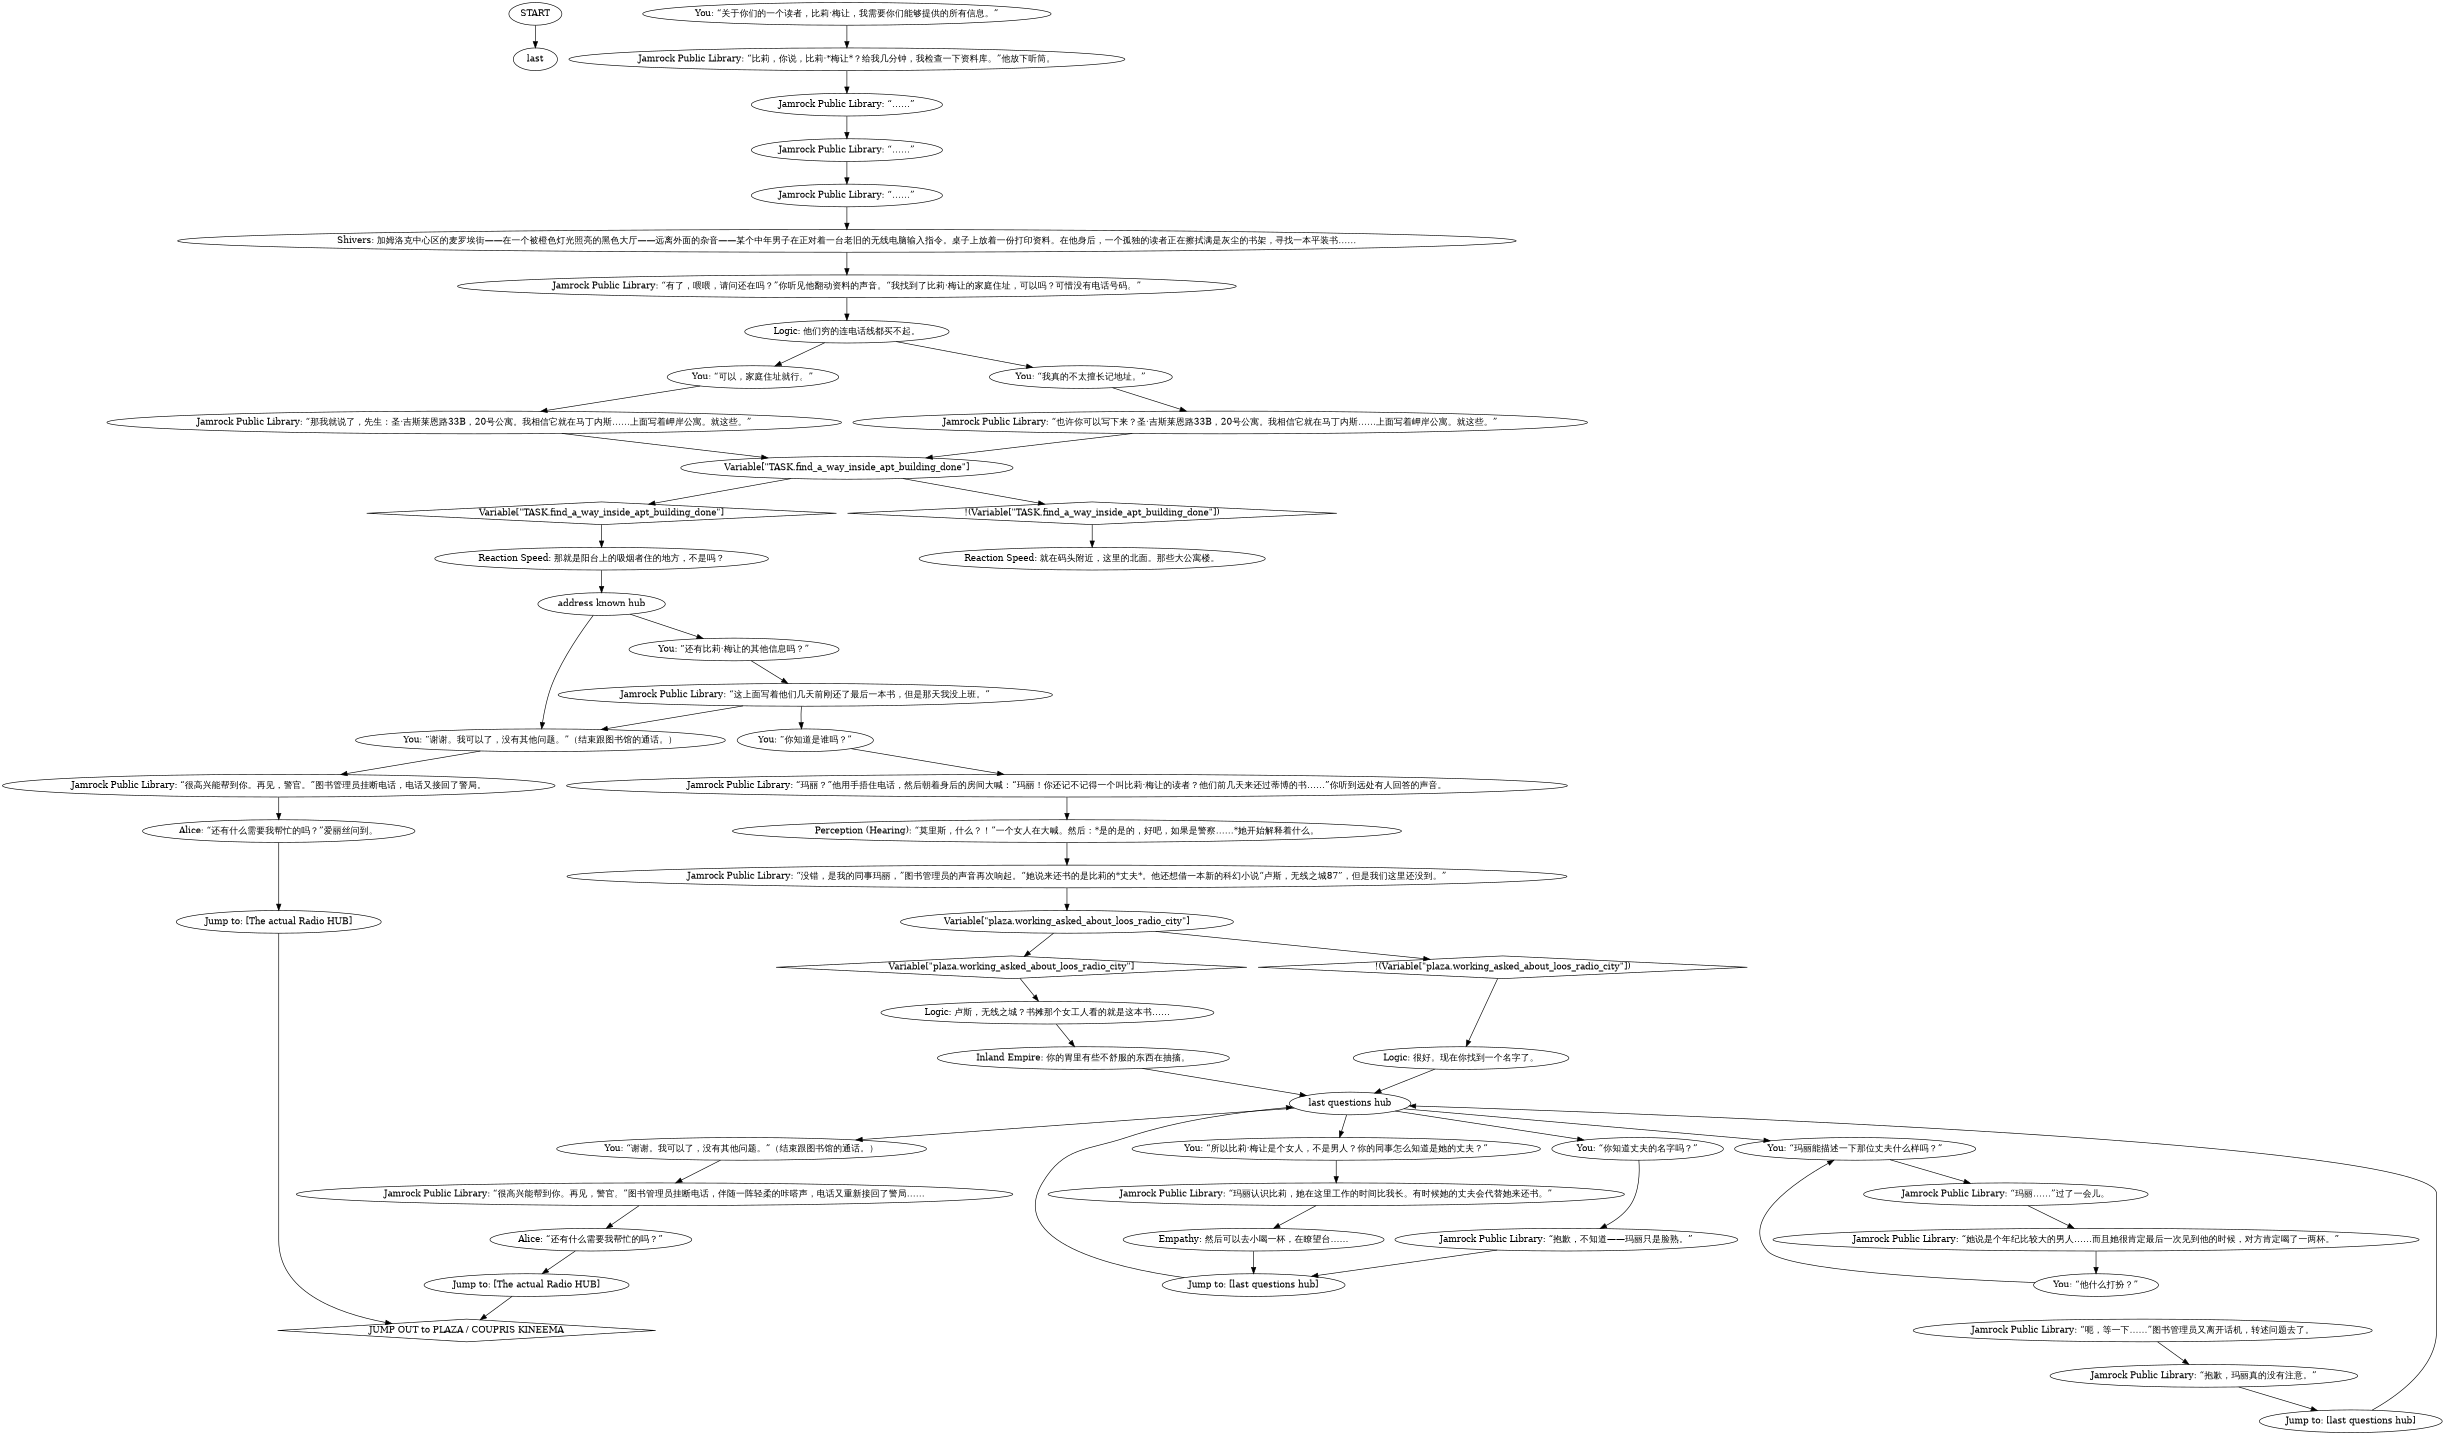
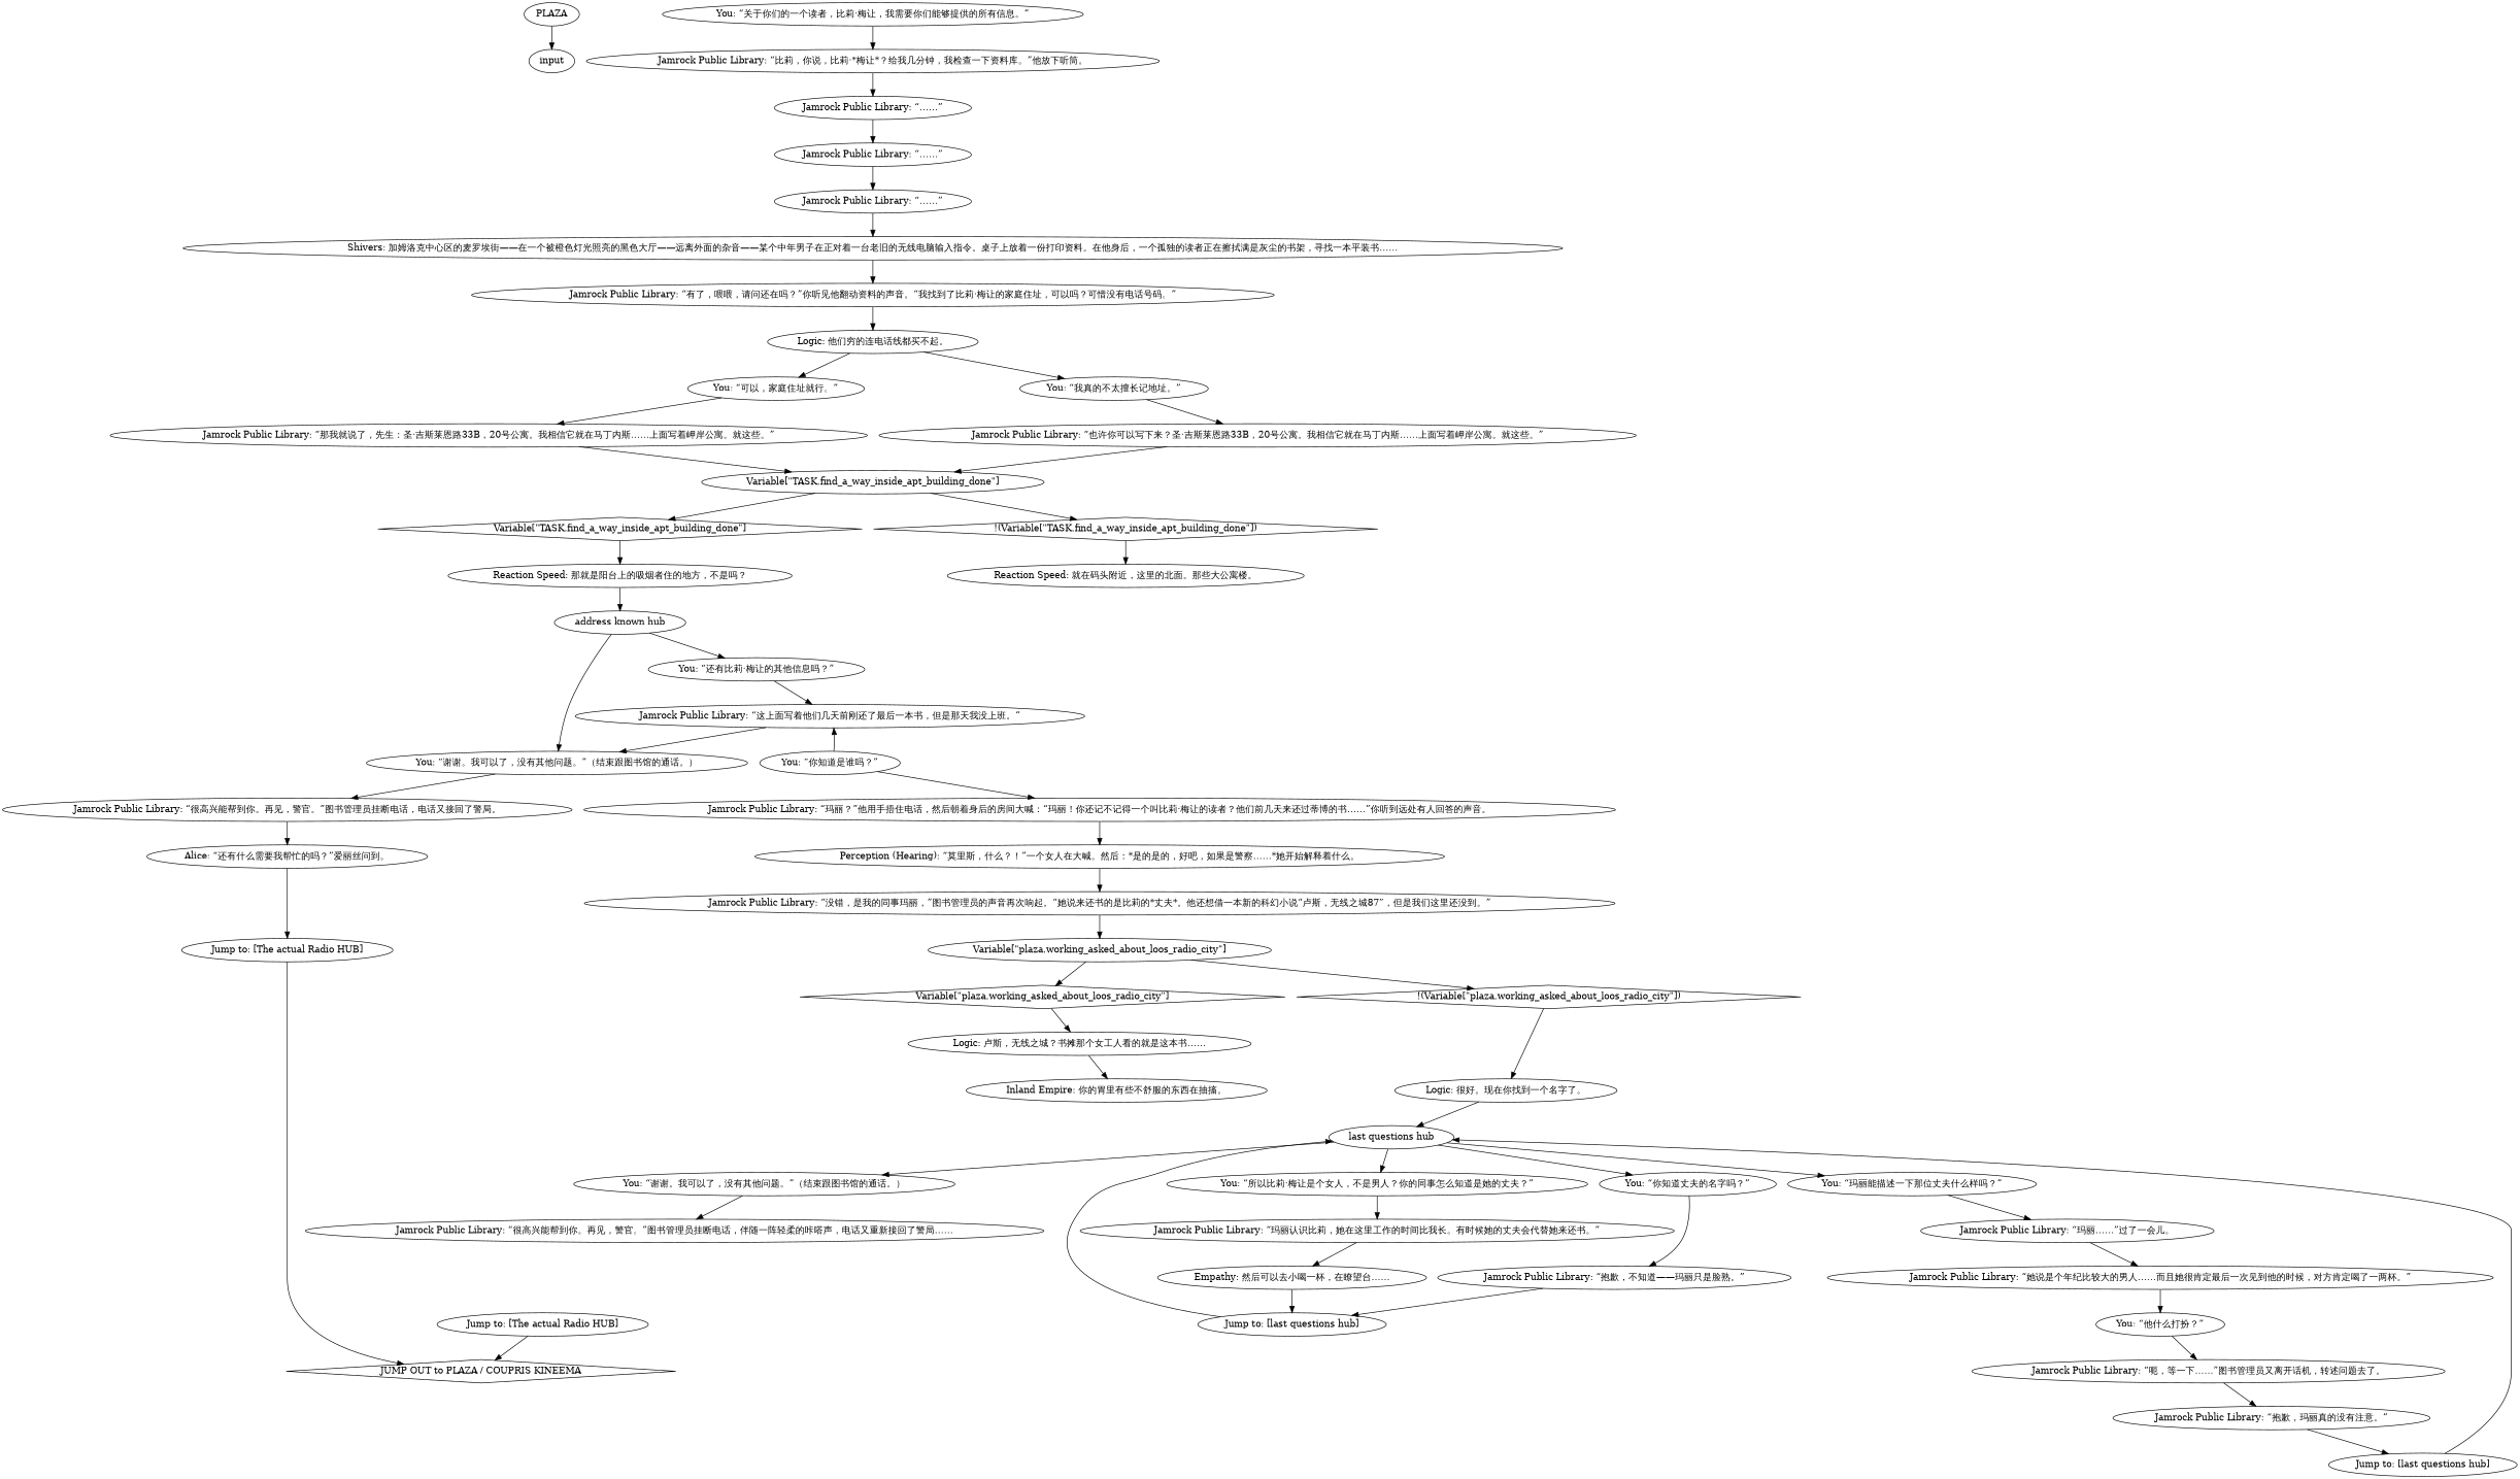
  digraph {
-   n1 [label=START]
-   n2 [label=last]
+   n1 [label=PLAZA]
+   n2 [label=input]
    n3 [label="You: “关于你们的一个读者，比莉·梅让，我需要你们能够提供的所有信息。”"]
    n4 [label="Jamrock Public Library: “比莉，你说，比莉·*梅让*？给我几分钟，我检查一下资料库。”他放下听筒。"]
    n5 [label="You: “谢谢。我可以了，没有其他问题。”（结束跟图书馆的通话。）"]
    n6 [label="Jamrock Public Library: “很高兴能帮到你。再见，警官。”图书管理员挂断电话，伴随一阵轻柔的咔嗒声，电话又重新接回了警局……"]
-   n7 [label="Alice: “还有什么需要我帮忙的吗？”"]
    n8 [label="Logic: 他们穷的连电话线都买不起。"]
    n9 [label="You: “可以，家庭住址就行。”"]
    n10 [label="You: “我真的不太擅长记地址。”"]
    n11 [label="Jamrock Public Library: “那我就说了，先生：圣·吉斯莱恩路33B，20号公寓。我相信它就在马丁内斯……上面写着岬岸公寓。就这些。”"]
    n12 [label="Jamrock Public Library: “也许你可以写下来？圣·吉斯莱恩路33B，20号公寓。我相信它就在马丁内斯……上面写着岬岸公寓。就这些。”"]
    n13 [label="Jamrock Public Library: “有了，喂喂，请问还在吗？”你听见他翻动资料的声音。“我找到了比莉·梅让的家庭住址，可以吗？可惜没有电话号码。”"]
    n14 [label="Jamrock Public Library: “很高兴能帮到你。再见，警官。”图书管理员挂断电话，电话又接回了警局。"]
    n15 [label="Alice: “还有什么需要我帮忙的吗？”爱丽丝问到。"]
    n16 [label="Jump to: [The actual Radio HUB]"]
    n17 [label="You: “你知道是谁吗？”"]
    n18 [label="Jamrock Public Library: “玛丽？”他用手捂住电话，然后朝着身后的房间大喊：“玛丽！你还记不记得一个叫比莉·梅让的读者？他们前几天来还过蒂博的书……”你听到远处有人回答的声音。"]
    n19 [label="Perception (Hearing): “莫里斯，什么？！”一个女人在大喊。然后：*是的是的，好吧，如果是警察……*她开始解释着什么。"]
    n20 [label="Jamrock Public Library: “没错，是我的同事玛丽，”图书管理员的声音再次响起。“她说来还书的是比莉的*丈夫*。他还想借一本新的科幻小说“卢斯，无线之城87”，但是我们这里还没到。”"]
    n21 [label="Variable[\"plaza.working_asked_about_loos_radio_city\"]"]
    n22 [label="Variable[\"plaza.working_asked_about_loos_radio_city\"]" shape=diamond]
    n23 [label="!(Variable[\"plaza.working_asked_about_loos_radio_city\"])" shape=diamond]
    n24 [label="Logic: 卢斯，无线之城？书摊那个女工人看的就是这本书……"]
    n25 [label="Logic: 很好。现在你找到一个名字了。"]
    n26 [label="Inland Empire: 你的胃里有些不舒服的东西在抽搐。"]
    n27 [label="last questions hub"]
    n28 [label="You: “谢谢。我可以了，没有其他问题。”（结束跟图书馆的通话。）"]
    n29 [label="Variable[\"TASK.find_a_way_inside_apt_building_done\"]"]
    n30 [label="Variable[\"TASK.find_a_way_inside_apt_building_done\"]" shape=diamond]
    n31 [label="!(Variable[\"TASK.find_a_way_inside_apt_building_done\"])" shape=diamond]
    n32 [label="Reaction Speed: 那就是阳台上的吸烟者住的地方，不是吗？"]
    n33 [label="Reaction Speed: 就在码头附近，这里的北面。那些大公寓楼。"]
    n34 [label="address known hub"]
    n35 [label="Jamrock Public Library: “……”"]
    n36 [label="Jamrock Public Library: “……”"]
    n37 [label="You: “还有比莉·梅让的其他信息吗？”"]
    n38 [label="Jamrock Public Library: “这上面写着他们几天前刚还了最后一本书，但是那天我没上班。”"]
    n39 [label="Empathy: 然后可以去小喝一杯，在瞭望台……"]
    n40 [label="Jump to: [last questions hub]"]
    n41 [label="You: “所以比莉·梅让是个女人，不是男人？你的同事怎么知道是她的丈夫？”"]
    n42 [label="You: “玛丽能描述一下那位丈夫什么样吗？”"]
    n43 [label="You: “你知道丈夫的名字吗？”"]
    n44 [label="Jamrock Public Library: “玛丽认识比莉，她在这里工作的时间比我长。有时候她的丈夫会代替她来还书。”"]
    n45 [label="Jamrock Public Library: “玛丽……”过了一会儿。"]
    n46 [label="Jamrock Public Library: “抱歉，不知道——玛丽只是脸熟。”"]
    n47 [label="Jump to: [The actual Radio HUB]"]
    n48 [label="JUMP OUT to PLAZA / COUPRIS KINEEMA" shape=diamond]
    n49 [label="Jamrock Public Library: “她说是个年纪比较大的男人……而且她很肯定最后一次见到他的时候，对方肯定喝了一两杯。”"]
    n50 [label="You: “他什么打扮？”"]
    n51 [label="Jamrock Public Library: “呃，等一下……”图书管理员又离开话机，转述问题去了。"]
    n52 [label="Jamrock Public Library: “……”"]
    n53 [label="Shivers: 加姆洛克中心区的麦罗埃街——在一个被橙色灯光照亮的黑色大厅——远离外面的杂音——某个中年男子在正对着一台老旧的无线电脑输入指令。桌子上放着一份打印资料。在他身后，一个孤独的读者正在擦拭满是灰尘的书架，寻找一本平装书……"]
    n54 [label="Jamrock Public Library: “抱歉，玛丽真的没有注意。”"]
    n55 [label="Jump to: [last questions hub]"]
    n1 -> n2
    n3 -> n4
    n4 -> n35
    n5 -> n6
-   n6 -> n7
-   n7 -> n47
    n8 -> n9
    n8 -> n10
    n9 -> n11
    n10 -> n12
    n11 -> n29
    n12 -> n29
    n13 -> n8
    n14 -> n15
    n15 -> n16
    n16 -> n48
    n17 -> n18
    n18 -> n19
    n19 -> n20
    n20 -> n21
    n21 -> n22
    n21 -> n23
    n22 -> n24
    n23 -> n25
    n24 -> n26
    n25 -> n27
-   n26 -> n27
    n27 -> n5
    n27 -> n41
    n27 -> n42
    n27 -> n43
    n28 -> n14
    n29 -> n30
    n29 -> n31
    n30 -> n32
    n31 -> n33
    n32 -> n34
    n34 -> n28
    n34 -> n37
    n35 -> n36
    n36 -> n52
    n37 -> n38
-   n38 -> n17
+   n17 -> n38
    n38 -> n28
    n39 -> n40
    n40 -> n27
    n41 -> n44
    n42 -> n45
    n43 -> n46
    n44 -> n39
    n45 -> n49
    n46 -> n40
    n47 -> n48
    n49 -> n50
-   n50 -> n42
+   n50 -> n51
    n51 -> n54
    n52 -> n53
    n53 -> n13
    n54 -> n55
    n55 -> n27
  }
